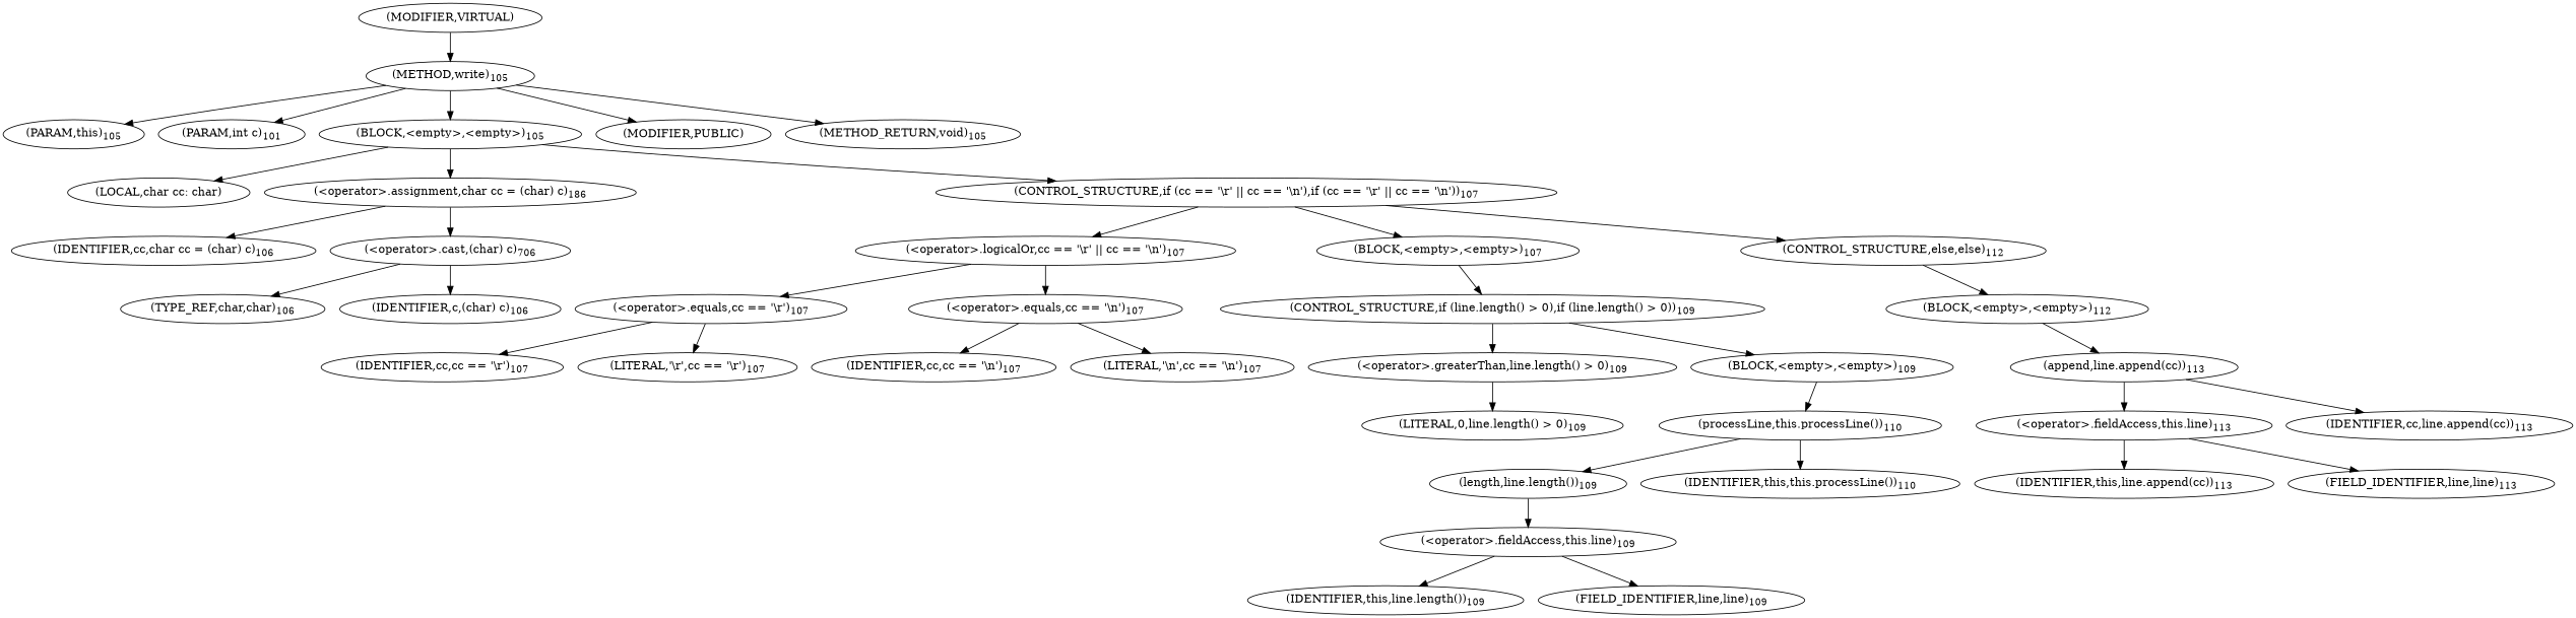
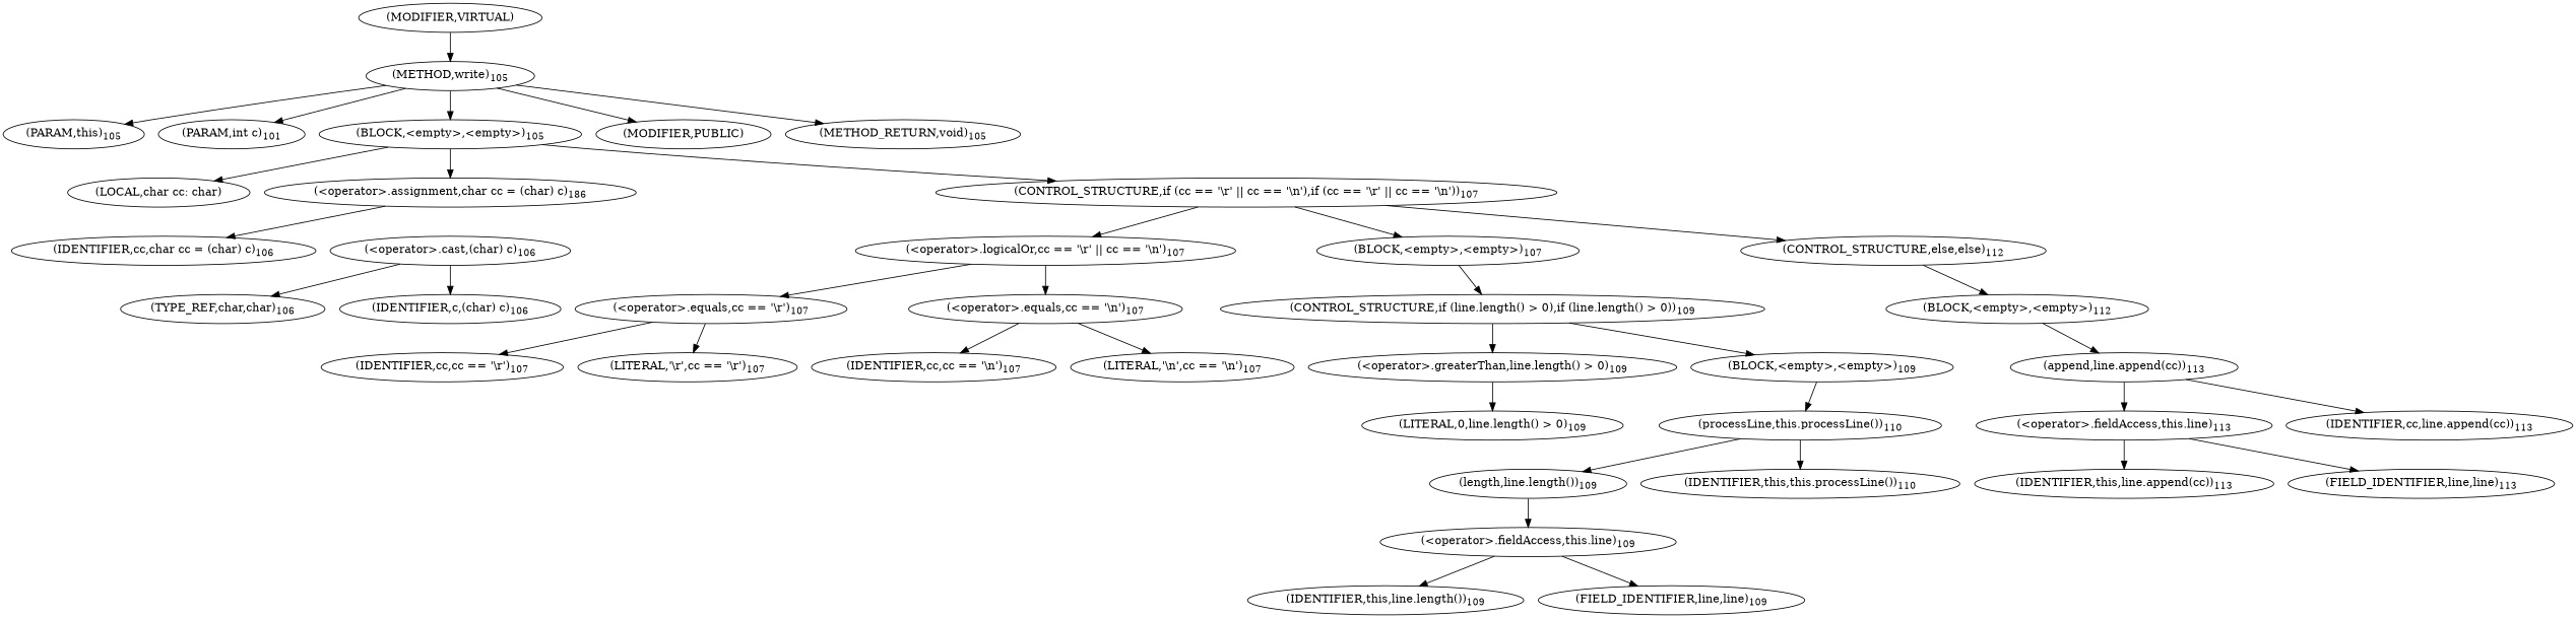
  digraph {
    n1 [label=<(METHOD,write)<SUB>105</SUB>>]
    n2 [label=<(PARAM,this)<SUB>105</SUB>>]
    n3 [label=<(PARAM,int c)<SUB>101</SUB>>]
    n4 [label=<(BLOCK,&lt;empty&gt;,&lt;empty&gt;)<SUB>105</SUB>>]
    n5 [label=<(MODIFIER,PUBLIC)>]
    n6 [label=<(METHOD_RETURN,void)<SUB>105</SUB>>]
    n7 [label=<(LOCAL,char cc: char)>]
    n8 [label=<(&lt;operator&gt;.assignment,char cc = (char) c)<SUB>186</SUB>>]
    n9 [label=<(CONTROL_STRUCTURE,if (cc == '\r' || cc == '\n'),if (cc == '\r' || cc == '\n'))<SUB>107</SUB>>]
    n10 [label=<(MODIFIER,VIRTUAL)>]
    n11 [label=<(IDENTIFIER,cc,char cc = (char) c)<SUB>106</SUB>>]
-   n12 [label=<(&lt;operator&gt;.cast,(char) c)<SUB>706</SUB>>]
+   n12 [label=<(&lt;operator&gt;.cast,(char) c)<SUB>106</SUB>>]
    n13 [label=<(&lt;operator&gt;.logicalOr,cc == '\r' || cc == '\n')<SUB>107</SUB>>]
    n14 [label=<(BLOCK,&lt;empty&gt;,&lt;empty&gt;)<SUB>107</SUB>>]
    n15 [label=<(CONTROL_STRUCTURE,else,else)<SUB>112</SUB>>]
    n16 [label=<(TYPE_REF,char,char)<SUB>106</SUB>>]
    n17 [label=<(IDENTIFIER,c,(char) c)<SUB>106</SUB>>]
    n18 [label=<(&lt;operator&gt;.equals,cc == '\r')<SUB>107</SUB>>]
    n19 [label=<(&lt;operator&gt;.equals,cc == '\n')<SUB>107</SUB>>]
    n20 [label=<(CONTROL_STRUCTURE,if (line.length() &gt; 0),if (line.length() &gt; 0))<SUB>109</SUB>>]
    n21 [label=<(BLOCK,&lt;empty&gt;,&lt;empty&gt;)<SUB>112</SUB>>]
    n22 [label=<(IDENTIFIER,cc,cc == '\r')<SUB>107</SUB>>]
    n23 [label=<(LITERAL,'\r',cc == '\r')<SUB>107</SUB>>]
    n24 [label=<(IDENTIFIER,cc,cc == '\n')<SUB>107</SUB>>]
    n25 [label=<(LITERAL,'\n',cc == '\n')<SUB>107</SUB>>]
    n26 [label=<(&lt;operator&gt;.greaterThan,line.length() &gt; 0)<SUB>109</SUB>>]
    n27 [label=<(BLOCK,&lt;empty&gt;,&lt;empty&gt;)<SUB>109</SUB>>]
    n28 [label=<(LITERAL,0,line.length() &gt; 0)<SUB>109</SUB>>]
    n29 [label=<(processLine,this.processLine())<SUB>110</SUB>>]
    n30 [label=<(length,line.length())<SUB>109</SUB>>]
    n31 [label=<(&lt;operator&gt;.fieldAccess,this.line)<SUB>109</SUB>>]
    n32 [label=<(IDENTIFIER,this,line.length())<SUB>109</SUB>>]
    n33 [label=<(FIELD_IDENTIFIER,line,line)<SUB>109</SUB>>]
    n34 [label=<(IDENTIFIER,this,this.processLine())<SUB>110</SUB>>]
    n35 [label=<(append,line.append(cc))<SUB>113</SUB>>]
    n36 [label=<(&lt;operator&gt;.fieldAccess,this.line)<SUB>113</SUB>>]
    n37 [label=<(IDENTIFIER,cc,line.append(cc))<SUB>113</SUB>>]
    n38 [label=<(IDENTIFIER,this,line.append(cc))<SUB>113</SUB>>]
    n39 [label=<(FIELD_IDENTIFIER,line,line)<SUB>113</SUB>>]
    n1 -> n2
    n1 -> n3
    n1 -> n4
    n1 -> n5
    n1 -> n6
    n4 -> n7
    n4 -> n8
    n4 -> n9
    n8 -> n11
-   n8 -> n12
    n9 -> n13
    n9 -> n14
    n9 -> n15
    n10 -> n1
    n12 -> n16
    n12 -> n17
    n13 -> n18
    n13 -> n19
    n14 -> n20
    n15 -> n21
    n18 -> n22
    n18 -> n23
    n19 -> n24
    n19 -> n25
    n20 -> n26
    n20 -> n27
    n21 -> n35
    n26 -> n28
    n27 -> n29
    n29 -> n30
    n29 -> n34
    n30 -> n31
    n31 -> n32
    n31 -> n33
    n35 -> n36
    n35 -> n37
    n36 -> n38
    n36 -> n39
  }
